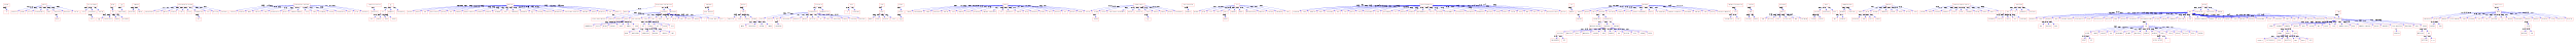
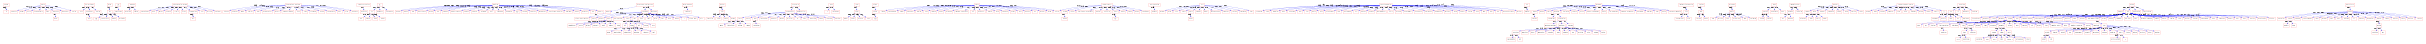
  strict digraph {
    node [color=red fontname=courier shape=box]
    edge [color=blue xlabel=0.01]
    packed
    go
    worth
    benefits
    normal
    price
    inconvenience
    hand
    operating
    difference
    realize
    never
    "wire strippers"
    gift
    presented
    parting
    pair
    wires
    day
    end
    technicians
    looked
    stripping
    lot
    complicated
    supposed
    offerings
    adhere
    "disk operating system"
    determinant
    main
    mostly
    created
    "''let's"
    "life's"
    incompatible
    face
    william
    chairman
    well
    "international business"
    division
    tinkered
    weeks
    familiar
    make
    technological
    "world's"
    "computer company"
    tale
    toyed
    firepower
    largest
    volunteered
    whir
    click
    engineers
    "megabite by david e"
    bulgarian
    pc
    six
    computers
    introduced
    ago
    people
    know
    needed
    american
    already
    hoping
    show
    intelligence
    states
    see
    defense
    "export controls"
    lengths
    controls
    equipment
    bloc
    department
    meanwhile
    may
    relaxed
    agencies
    understand
    "intelligence agencies"
    handiwork
    assess
    countries
    n91 [label=chip]
    usually
    "single page reprints ever"
    sanger
    facebook
    published
    "single page reprints"
    google
    twitter
    share
    "page reprints"
    single
    1987
    since
    "e-mail"
    print
    ever
    march
    appears
    11
    "single page"
    n112 [label=will]
    compatibles
    office
    within
    "couldn't"
    least
    however
    could
    set
    known
    bit
    called
    every
    plans
    application
    guidelines
    possible
    protocols
    last
    "share software"
    standards
    insists
    high
    simplicity
    moving
    toward
    ground
    "big blue vs"
    technologist
    compatibility
    jerry
    really
    even
    interesting
    potential
    kaplan
    stifling
    get
    time
    "spend time"
    spend
    "''because"
    worrying
    murky
    distinctions
    nothing
    trouble
    confusing
    blue
    vs
    crossroads
    "''one"
    large
    woman
    rather
    actually
    tools
    "didn't"
    either
    had
    gates
    limited
    spreadsheets
    chunks
    conference
    working
    less
    complex
    bases
    kilobytes
    "computer conference"
    run
    scientific
    phoenix
    world
    advanced
    recent
    word
    getting
    640
    "-ms-dos"
    steam
    arrival
    "word processing"
    example
    "''power users''"
    welcome
    limits
    "intelligence techniques"
    pushing
    artificial
    likely
    making
    linked
    bigger
    techniques
    capable
    far
    "pc's"
    breathe
    aging
    life
    faster
    family
    company
    hopes
    microprocessor
    expected
    flexible
    announced
    intel
    based
    "share information"
    scheduled
    tasks
    computing
    wash
    mainframes
    work
    size
    busily
    built
    distributed
    1989
    environment
    call
    useless
    farming
    minicomputers
    fairly
    bellevue
    programmers
    "microsoft's"
    processing
    automation
    delivery
    words
    others
    picking
    true
    must
    many
    age
    "processing tasks"
    offices
    fix
    humming
    programs
    impose
    played
    years
    machines
    discipline
    federal
    write
    "federal government"
    easier
    "cat-and-mouse"
    "computer technology"
    government
    hundreds
    game
    soviet
    "software companies"
    outside
    technology
    corporation
    "business machines"
    business
    endorsed
    officials
    expertise
    story
    apparently
    evaluate
    hands
    warming
    case
    official
    drive
    shipped
    senior
    "200-megabyte"
    got
    "imminent introduction"
    first
    introduction
    also
    versions
    next
    current
    month
    microsoft
    public
    made
    million
    year
    "31-year-old"
    went
    estimated
    apart
    pulling
    astonished
    bare
    started
    taking
    communications
    hardware
    involving
    was
    software
    "new dos"
    compaq
    using
    personal
    companies
    except
    80386
    entries
    chips
    existence
    8088
    early
    80286
    "elaborate export control"
    europe
    apple
    eastern
    powerful
    lists
    slips
    attempts
    united
    insure
    "apple ii"
    ii
    bulgarians
    did
    "''a"
    anonymity
    insisted
    customers
    service
    later
    two
    continued
    "ms-dos"
    impetus
    new
    frustration
    applications
    increasingly
    keyboard
    lining
    megabyte
    systems
    pave
    "software houses"
    "high-capacity"
    teams
    architecture
    dealing
    home
    uniform
    "development teams"
    screen
    houses
    commands
    "user feel"
    feel
    "keyboard commands"
    memory
    matter
    growing
    "''user"
    machine
    internal
    development
    used
    reportedly
    models
    user
    data
    duckling
    organization
    original
    hard
    way
    storing
    "rival operating"
    individual
    users
    network
    groups
    times
    allowing
    computer
    quickly
    much
    sharing
    part
    effort
    rival
    "computer users"
    mind
    "computer resources"
    several
    important
    one
    resources
    idea
    patterned
    founder
    change
    "''will"
    wright
    disgust
    exploit
    old
    programmer
    cockpit
    described
    likened
    features
    "chip's"
    rising
    system
    orville
    voice
    running
    "1970's"
    mainframe
    executive
    paper
    makers
    said
    "company's"
    seriousness
    chief
    cannot
    best
    "orville wright"
    mr
    dbase
    generation
    scratch
    depends
    "thing depends"
    lotus
    program
    base
    uses
    designed
    iii
    improve
    developing
    whether
    manager
    laboring
    thing
    entirely
    starting
    another
    good
    specifically
    decide
    existing
    use
    packed -> go [xlabel=0.03]
    worth -> benefits
    worth -> normal
    worth -> price
    worth -> inconvenience
    worth -> hand
    worth -> operating [xlabel=0.02]
    worth -> difference [xlabel=0.08]
    worth -> realize
    operating -> never
    "wire strippers" -> gift
    "wire strippers" -> presented [xlabel=0.08]
    "wire strippers" -> parting
    presented -> pair [xlabel=0.06]
    wires -> day [xlabel=0.06]
    day -> end [xlabel=0.04]
    day -> technicians [xlabel=0.06]
    day -> looked [xlabel=0.05]
    day -> stripping [xlabel=0.05]
    lot -> complicated [xlabel=0.07]
    supposed -> offerings [xlabel=0.06]
    supposed -> adhere [xlabel=0.07]
    "disk operating system" -> determinant
    "disk operating system" -> main [xlabel=0.1]
    "disk operating system" -> mostly
    "disk operating system" -> created
    "disk operating system" -> "''let's"
    "disk operating system" -> "life's"
    "disk operating system" -> incompatible [xlabel=0.1]
    "disk operating system" -> face
    "disk operating system" -> william
    "disk operating system" -> chairman
    incompatible -> well [xlabel=0.03]
    "international business" -> division [xlabel=0.03]
    "international business" -> tinkered [xlabel=0.04]
    "international business" -> weeks [xlabel=0.02]
    "international business" -> familiar
    "international business" -> make [xlabel=0.02]
    "international business" -> technological
    "international business" -> "world's" [xlabel=0.02]
    "international business" -> "computer company"
    "international business" -> tale [xlabel=0.1]
    "international business" -> toyed [xlabel=0.04]
    "international business" -> firepower
    "international business" -> largest
    "international business" -> volunteered [xlabel=0.05]
    "international business" -> whir
    "international business" -> click [xlabel=0.1]
    "international business" -> engineers
    "megabite by david e" -> bulgarian [xlabel=0.11]
    pc -> six [xlabel=0.07]
    pc -> computers
    pc -> introduced
    six -> ago [xlabel=0.07]
    six -> people [xlabel=0.04]
    six -> know [xlabel=0.06]
    six -> needed [xlabel=0.05]
    american -> already [xlabel=0.02]
    american -> hoping [xlabel=0.02]
    american -> show [xlabel=0.02]
    american -> intelligence [xlabel=0.06]
    american -> states [xlabel=0.02]
    american -> see [xlabel=0.02]
    american -> defense [xlabel=0.03]
    american -> "export controls" [xlabel=0.05]
    american -> lengths [xlabel=0.03]
    american -> controls [xlabel=0.03]
    american -> equipment [xlabel=0.03]
    american -> bloc [xlabel=0.05]
    american -> department [xlabel=0.24]
    american -> meanwhile [xlabel=0.02]
    american -> may [xlabel=0.04]
    american -> relaxed [xlabel=0.14]
    american -> agencies [xlabel=0.03]
    american -> understand [xlabel=0.03]
    american -> "intelligence agencies" [xlabel=0.03]
    american -> handiwork [xlabel=0.03]
    american -> assess [xlabel=0.03]
    american -> countries [xlabel=0.02]
    american -> n91 [xlabel=0.03]
    american -> usually [xlabel=0.02]
    "single page reprints ever" -> sanger [xlabel=0.12]
    "single page reprints ever" -> facebook [xlabel=0.1]
    "single page reprints ever" -> published [xlabel=0.09]
    sanger -> "single page reprints" [xlabel=0.1]
    facebook -> google [xlabel=0.07]
    facebook -> twitter [xlabel=0.06]
    facebook -> share [xlabel=0.08]
    facebook -> "page reprints" [xlabel=0.07]
    facebook -> single [xlabel=0.07]
    facebook -> 1987 [xlabel=0.05]
    facebook -> since [xlabel=0.04]
    facebook -> "e-mail" [xlabel=0.05]
    facebook -> print [xlabel=0.06]
    facebook -> ever [xlabel=0.06]
    facebook -> march [xlabel=0.05]
    facebook -> appears
    facebook -> 11 [xlabel=0.05]
    facebook -> "single page" [xlabel=0.09]
    facebook -> n112 [xlabel=0.07]
    share -> compatibles [xlabel=0.02]
    share -> office [xlabel=0.02]
    share -> within [xlabel=0.02]
    share -> "couldn't"
    share -> least
    share -> however
    share -> could
    single -> set
    single -> known [xlabel=0.07]
    single -> bit
    single -> called
    single -> every
    set -> plans
    known -> application [xlabel=0.06]
    known -> guidelines [xlabel=0.06]
    known -> possible [xlabel=0.04]
    known -> protocols [xlabel=0.06]
    known -> last [xlabel=0.02]
-   standards -> "share software" [xlabel=0.09]
+   "share software" -> standards [xlabel=0.09]
    insists -> high [xlabel=0.05]
    high -> simplicity [xlabel=0.05]
    high -> moving [xlabel=0.04]
    high -> toward [xlabel=0.03]
    high -> ground [xlabel=0.05]
    "big blue vs" -> technologist
    "big blue vs" -> compatibility [xlabel=0.12]
    technologist -> jerry [xlabel=0.08]
    technologist -> really
    technologist -> even
    technologist -> interesting
    technologist -> potential
    technologist -> kaplan
    technologist -> stifling
    technologist -> get
    technologist -> time
    technologist -> "spend time"
    technologist -> spend
    technologist -> "''because"
    technologist -> worrying
    jerry -> murky
    jerry -> distinctions
    jerry -> nothing
    jerry -> trouble
    even -> confusing [xlabel=0.04]
    blue -> vs [xlabel=0.07]
    blue -> crossroads [xlabel=0.07]
    "''one" -> large [xlabel=0.04]
    large -> woman [xlabel=0.06]
    large -> rather [xlabel=0.04]
    large -> actually [xlabel=0.05]
    large -> tools [xlabel=0.06]
    "didn't" -> either
    either -> had [xlabel=0.06]
    gates -> limited
    gates -> spreadsheets
    gates -> chunks [xlabel=0.02]
    gates -> conference
    gates -> working
    gates -> less [xlabel=0.02]
    gates -> complex
    gates -> bases
    gates -> kilobytes [xlabel=0.02]
    gates -> "computer conference"
    gates -> run [xlabel=0.03]
    gates -> scientific
    gates -> phoenix [xlabel=0.02]
    gates -> world [xlabel=0.02]
    gates -> advanced [xlabel=0.04]
    gates -> recent
    gates -> word
    gates -> getting
    gates -> 640
    gates -> "-ms-dos" [xlabel=0.12]
    gates -> steam [xlabel=0.02]
    gates -> arrival
    "word processing" -> example [xlabel=0.09]
    "''power users''" -> arrival
    "''power users''" -> welcome
    "''power users''" -> limits
    "''power users''" -> "intelligence techniques"
    "''power users''" -> pushing
    "''power users''" -> artificial
    "''power users''" -> likely [xlabel=0.09]
    "''power users''" -> making [xlabel=0.07]
    "''power users''" -> linked
    "''power users''" -> bigger
    "''power users''" -> techniques
    welcome -> capable
    likely -> far [xlabel=0.03]
    "pc's" -> breathe
    "pc's" -> aging
    "pc's" -> life
    "pc's" -> faster
    "pc's" -> family [xlabel=0.09]
    "pc's" -> company
    "pc's" -> hopes
    "pc's" -> microprocessor
    "pc's" -> expected
    "pc's" -> flexible
    "pc's" -> announced
    "pc's" -> intel
    family -> based [xlabel=0.05]
    "share information" -> scheduled [xlabel=0.03]
    "share information" -> tasks [xlabel=0.03]
    "share information" -> computing [xlabel=0.02]
    "share information" -> wash [xlabel=0.05]
    "share information" -> mainframes [xlabel=0.02]
    "share information" -> work [xlabel=0.04]
    "share information" -> size [xlabel=0.03]
    "share information" -> busily [xlabel=0.03]
    "share information" -> built [xlabel=0.03]
    "share information" -> distributed [xlabel=0.04]
    "share information" -> 1989 [xlabel=0.03]
    "share information" -> environment [xlabel=0.02]
    "share information" -> call [xlabel=0.02]
    "share information" -> useless [xlabel=0.02]
    "share information" -> farming [xlabel=0.03]
    "share information" -> minicomputers [xlabel=0.02]
    "share information" -> fairly [xlabel=0.04]
    "share information" -> bellevue [xlabel=0.02]
    "share information" -> programmers [xlabel=0.02]
    "share information" -> "microsoft's" [xlabel=0.16]
    "share information" -> processing [xlabel=0.02]
    "share information" -> automation [xlabel=0.02]
    "share information" -> delivery [xlabel=0.05]
    "share information" -> words [xlabel=0.05]
    "share information" -> others [xlabel=0.02]
    "share information" -> picking [xlabel=0.03]
    "share information" -> true [xlabel=0.04]
    "share information" -> must [xlabel=0.02]
    "share information" -> many
    "share information" -> age [xlabel=0.04]
    "share information" -> "processing tasks" [xlabel=0.02]
    "share information" -> offices [xlabel=0.02]
    fix -> humming [xlabel=0.06]
    programs -> impose [xlabel=0.02]
    programs -> played
    programs -> years
    programs -> machines
    programs -> discipline
    programs -> federal
    programs -> write
    programs -> "federal government"
    programs -> easier
    programs -> "cat-and-mouse"
    programs -> "computer technology"
    programs -> government
    programs -> hundreds [xlabel=0.09]
    programs -> game
    programs -> soviet
    programs -> "software companies"
    impose -> outside
    machines -> technology
    machines -> corporation [xlabel=0.1]
    corporation -> "business machines" [xlabel=0.11]
    corporation -> business [xlabel=0.07]
    corporation -> endorsed [xlabel=0.1]
    business -> officials
    business -> expertise
    business -> story
    business -> apparently
    business -> evaluate
    business -> hands [xlabel=0.05]
    business -> warming
    business -> case
    business -> official
    business -> drive
    business -> shipped
    business -> senior
    officials -> "200-megabyte"
    officials -> got
    "imminent introduction" -> first [xlabel=0.06]
    first -> introduction [xlabel=0.04]
    first -> also
    versions -> next [xlabel=0.05]
    next -> current [xlabel=0.05]
    next -> month [xlabel=0.03]
    microsoft -> public [xlabel=0.05]
    public -> made [xlabel=0.06]
    public -> million [xlabel=0.03]
    public -> year [xlabel=0.05]
    public -> "31-year-old" [xlabel=0.03]
    public -> went [xlabel=0.05]
    public -> estimated [xlabel=0.04]
    apart -> pulling [xlabel=0.07]
    apart -> astonished
    apart -> bare
    pulling -> started [xlabel=0.05]
    pulling -> taking [xlabel=0.05]
    communications -> hardware [xlabel=0.08]
    communications -> involving [xlabel=0.06]
    hardware -> was
    hardware -> software [xlabel=0.1]
    "new dos" -> compaq
    "new dos" -> using [xlabel=0.02]
    "new dos" -> personal
    "new dos" -> companies [xlabel=0.09]
    "new dos" -> except
    "new dos" -> 80386
    "new dos" -> entries
    "new dos" -> chips
    using -> existence
    using -> 8088
    using -> early
    using -> 80286
    "elaborate export control" -> europe [xlabel=0.12]
    "elaborate export control" -> apple
    "elaborate export control" -> eastern
    "elaborate export control" -> powerful
    "elaborate export control" -> lists [xlabel=0.02]
    "elaborate export control" -> slips
    "elaborate export control" -> attempts [xlabel=0.02]
    "elaborate export control" -> united
    "elaborate export control" -> insure
    "elaborate export control" -> "apple ii" [xlabel=0.02]
    "elaborate export control" -> ii [xlabel=0.02]
    bulgarians -> did [xlabel=0.07]
    bulgarians -> "''a"
    bulgarians -> anonymity
    bulgarians -> insisted
    did -> customers [xlabel=0.04]
    did -> service [xlabel=0.04]
    did -> later [xlabel=0.03]
    did -> two [xlabel=0.06]
    did -> continued [xlabel=0.06]
    "ms-dos" -> impetus
    "ms-dos" -> new
    "ms-dos" -> frustration
    "ms-dos" -> applications [xlabel=0.07]
    new -> increasingly [xlabel=0.05]
    new -> keyboard [xlabel=0.08]
    new -> lining
    new -> megabyte
    new -> systems [xlabel=0.09]
    new -> pave
    new -> "software houses"
    new -> "high-capacity"
    new -> teams
    new -> architecture [xlabel=0.09]
    new -> dealing [xlabel=0.02]
    new -> home [xlabel=0.08]
    new -> uniform [xlabel=0.08]
    new -> "development teams"
    new -> screen [xlabel=0.07]
    new -> houses
    new -> commands [xlabel=0.08]
    new -> "user feel" [xlabel=0.09]
    new -> feel [xlabel=0.08]
    new -> "keyboard commands" [xlabel=0.09]
    new -> memory [xlabel=0.07]
    new -> matter [xlabel=0.09]
    new -> growing
    new -> "''user" [xlabel=0.1]
    new -> machine
    new -> internal
    new -> development
    new -> used [xlabel=0.04]
    new -> reportedly [xlabel=0.11]
    new -> models [xlabel=0.1]
    new -> user [xlabel=0.12]
    new -> data [xlabel=0.1]
    new -> duckling [xlabel=0.05]
    new -> organization [xlabel=0.08]
    new -> original [xlabel=0.04]
    megabyte -> hard
    megabyte -> way
    megabyte -> storing
    systems -> "rival operating" [xlabel=0.02]
    systems -> individual [xlabel=0.02]
    systems -> users [xlabel=0.02]
    systems -> network [xlabel=0.03]
    systems -> groups [xlabel=0.02]
-   times -> systems [xlabel=0.02]
+   systems -> times [xlabel=0.02]
    systems -> allowing
    systems -> computer [xlabel=0.02]
    systems -> quickly [xlabel=0.02]
    systems -> much [xlabel=0.02]
    systems -> sharing [xlabel=0.02]
    systems -> part [xlabel=0.02]
    systems -> effort [xlabel=0.02]
    systems -> rival [xlabel=0.02]
    systems -> "computer users" [xlabel=0.02]
    systems -> mind [xlabel=0.02]
    systems -> "computer resources" [xlabel=0.02]
    systems -> several [xlabel=0.02]
    systems -> important [xlabel=0.02]
    "development teams" -> one
    "rival operating" -> resources [xlabel=0.1]
    network -> idea [xlabel=0.07]
    network -> patterned [xlabel=0.08]
    computer -> founder [xlabel=0.08]
    computer -> change [xlabel=0.07]
    computer -> "''will"
    one -> wright [xlabel=0.02]
    one -> disgust
    one -> exploit [xlabel=0.02]
    one -> old
    one -> programmer
    one -> cockpit
    one -> described [xlabel=0.04]
    one -> likened [xlabel=0.02]
    one -> features
    one -> "chip's" [xlabel=0.08]
    one -> rising
    one -> system
    one -> orville
    one -> voice
    one -> running
    idea -> "1970's"
    idea -> mainframe [xlabel=0.07]
    change -> executive [xlabel=0.05]
    change -> paper [xlabel=0.07]
    change -> makers [xlabel=0.07]
    change -> said
    change -> "company's" [xlabel=0.07]
    change -> seriousness [xlabel=0.06]
    change -> chief [xlabel=0.05]
    wright -> cannot
    wright -> best
    "chip's" -> "orville wright" [xlabel=0.09]
    "chip's" -> mr [xlabel=0.11]
    dbase -> generation
    dbase -> scratch
    dbase -> depends
    dbase -> "thing depends" [xlabel=0.02]
    dbase -> lotus
    dbase -> program
    dbase -> base
    dbase -> uses [xlabel=0.02]
    dbase -> designed
    dbase -> iii [xlabel=0.02]
    dbase -> improve [xlabel=0.02]
    dbase -> developing
    dbase -> whether
    dbase -> manager [xlabel=0.1]
    dbase -> laboring
    dbase -> thing [xlabel=0.02]
    dbase -> entirely
    dbase -> starting
    scratch -> another
    scratch -> good
    whether -> decide [xlabel=0.06]
    specifically -> dbase
    decide -> existing [xlabel=0.07]
    decide -> use [xlabel=0.07]
  }
